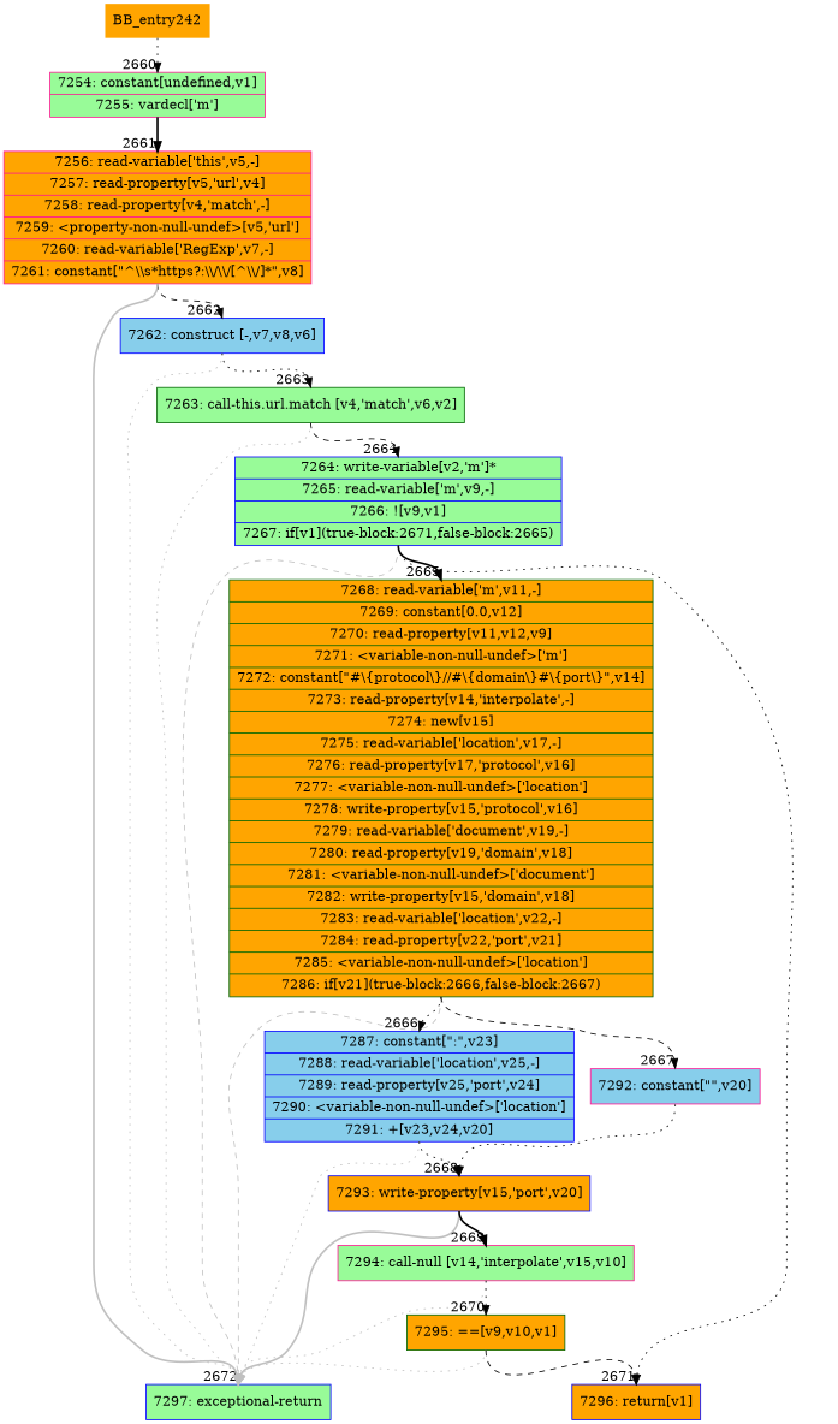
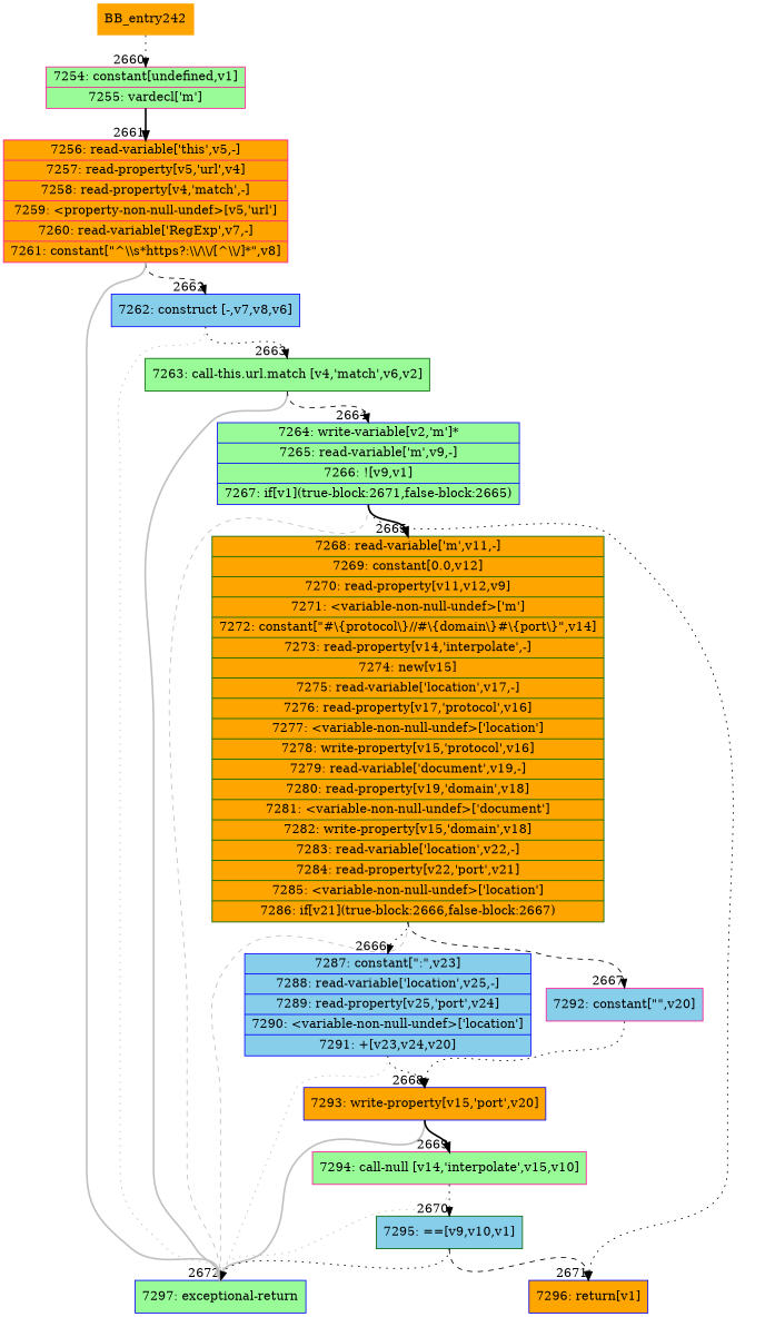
  digraph {
    rankdir=TD
    node [color=blue fillcolor=orange shape=record style=filled]
    edge [headport=n style=dotted tailport=s]
    n1 [color=deeppink label=BB_entry242 shape=none]
    n2 [color=deeppink fillcolor=palegreen label="{7254: constant[undefined,v1]|7255: vardecl['m']}"]
    n3 [color=deeppink label="{7256: read-variable['this',v5,-]|7257: read-property[v5,'url',v4]|7258: read-property[v4,'match',-]|7259: \<property-non-null-undef\>[v5,'url']|7260: read-variable['RegExp',v7,-]|7261: constant[\"^\\\\s*https?:\\\\/\\\\/[^\\\\/]*\",v8]}"]
    n4 [fillcolor=skyblue label="{7262: construct [-,v7,v8,v6]}"]
    n5 [fillcolor=palegreen label="{7297: exceptional-return}"]
    n6 [color=darkgreen fillcolor=palegreen label="{7263: call-this.url.match [v4,'match',v6,v2]}"]
    n7 [fillcolor=palegreen label="{7264: write-variable[v2,'m']*|7265: read-variable['m',v9,-]|7266: ![v9,v1]|7267: if[v1](true-block:2671,false-block:2665)}"]
    n8 [label="{7296: return[v1]}"]
    n9 [color=darkgreen label="{7268: read-variable['m',v11,-]|7269: constant[0.0,v12]|7270: read-property[v11,v12,v9]|7271: \<variable-non-null-undef\>['m']|7272: constant[\"#\\\{protocol\\\}//#\\\{domain\\\}#\\\{port\\\}\",v14]|7273: read-property[v14,'interpolate',-]|7274: new[v15]|7275: read-variable['location',v17,-]|7276: read-property[v17,'protocol',v16]|7277: \<variable-non-null-undef\>['location']|7278: write-property[v15,'protocol',v16]|7279: read-variable['document',v19,-]|7280: read-property[v19,'domain',v18]|7281: \<variable-non-null-undef\>['document']|7282: write-property[v15,'domain',v18]|7283: read-variable['location',v22,-]|7284: read-property[v22,'port',v21]|7285: \<variable-non-null-undef\>['location']|7286: if[v21](true-block:2666,false-block:2667)}"]
    n10 [fillcolor=skyblue label="{7287: constant[\":\",v23]|7288: read-variable['location',v25,-]|7289: read-property[v25,'port',v24]|7290: \<variable-non-null-undef\>['location']|7291: +[v23,v24,v20]}"]
    n11 [color=deeppink fillcolor=skyblue label="{7292: constant[\"\",v20]}"]
    n12 [label="{7293: write-property[v15,'port',v20]}"]
    n13 [color=deeppink fillcolor=palegreen label="{7294: call-null [v14,'interpolate',v15,v10]}"]
-   n14 [color=darkgreen label="{7295: ==[v9,v10,v1]}"]
+   n14 [color=darkgreen fillcolor=skyblue label="{7295: ==[v9,v10,v1]}"]
    n1 -> n2 [headlabel="    2660"]
    n2 -> n3 [headlabel="      2661" style=bold]
    n3 -> n4 [headlabel="      2662" style=dashed]
    n3 -> n5 [color=gray headlabel="      2672" style=bold]
    n4 -> n5 [color=gray]
    n4 -> n6 [headlabel="      2663"]
-   n6 -> n5 [color=gray]
+   n6 -> n5 [color=gray style=bold]
    n6 -> n7 [headlabel="      2664" style=dashed]
    n7 -> n5 [color=gray style=dashed]
    n7 -> n8 [headlabel="      2671"]
    n7 -> n9 [headlabel="      2665" style=bold]
    n9 -> n5 [color=gray style=dashed]
    n9 -> n10 [headlabel="      2666"]
    n9 -> n11 [headlabel="      2667" style=dashed]
    n10 -> n5 [color=gray]
    n10 -> n12 [headlabel="      2668"]
    n11 -> n12
    n12 -> n5 [color=gray style=bold]
    n12 -> n13 [headlabel="      2669" style=bold]
    n13 -> n5 [color=gray]
    n13 -> n14 [headlabel="      2670"]
-   n14 -> n5 [color=gray]
+   n14 -> n5 [color=black]
    n14 -> n8 [style=dashed]
  }
